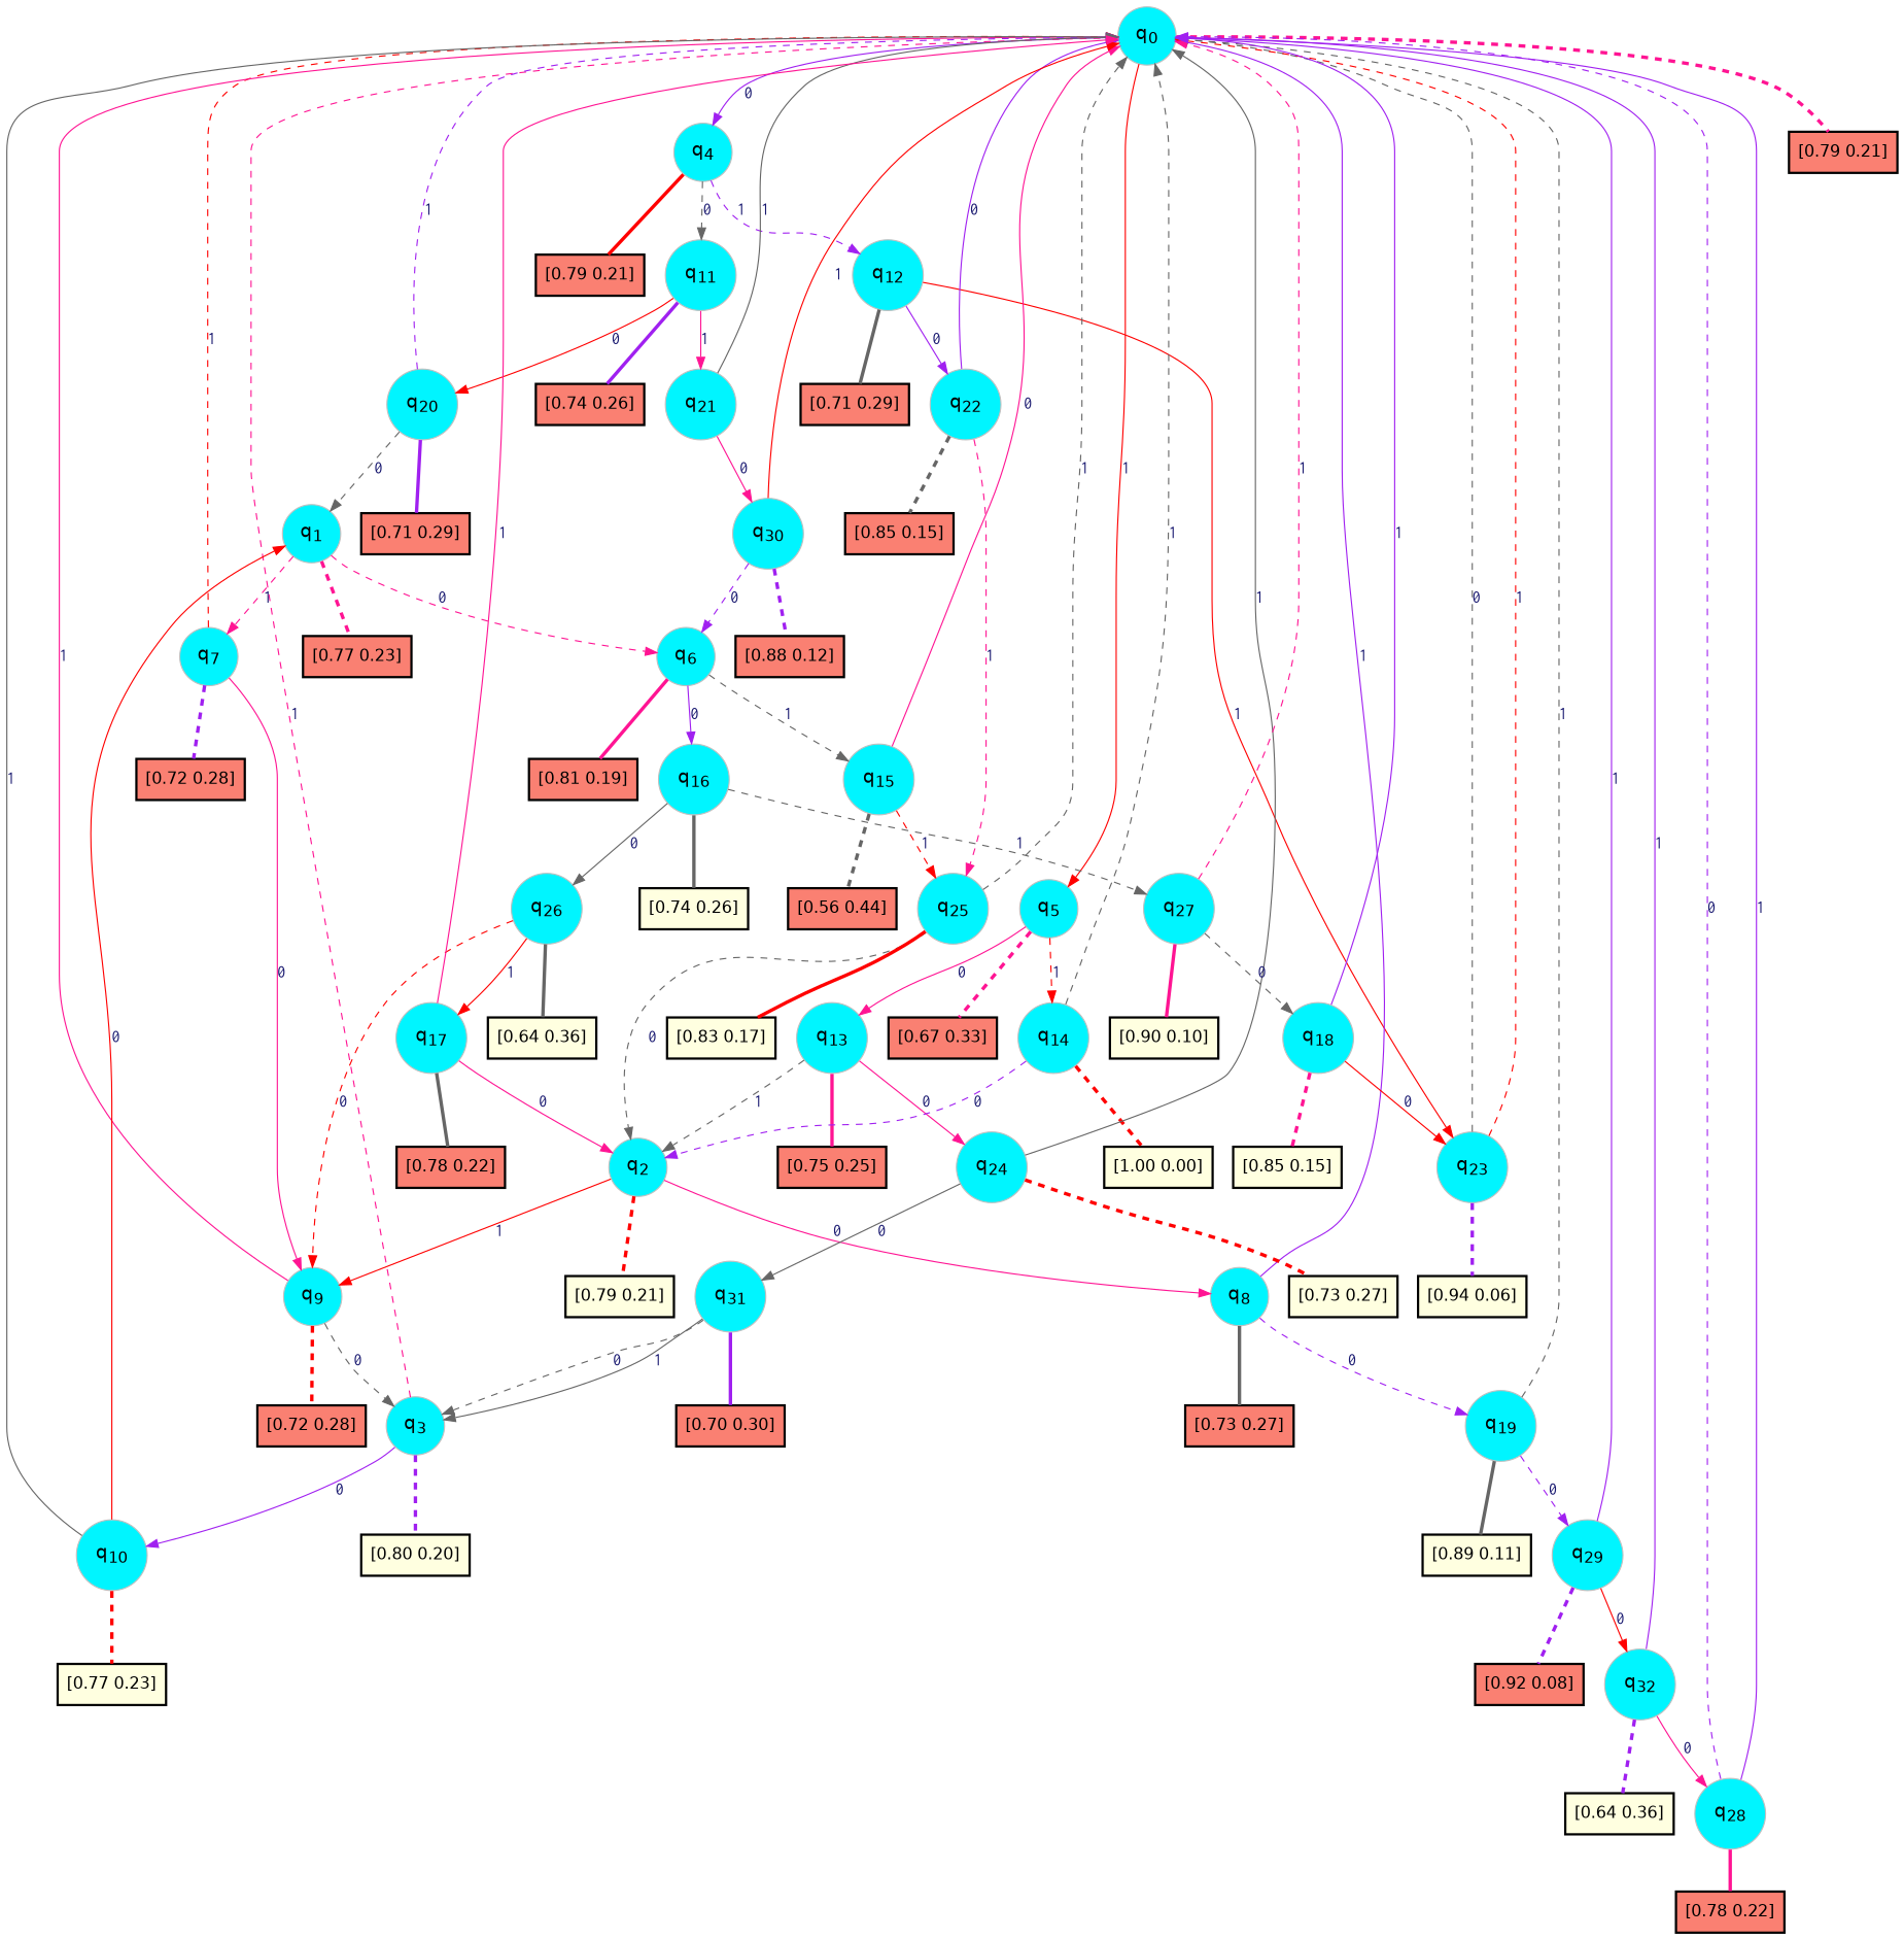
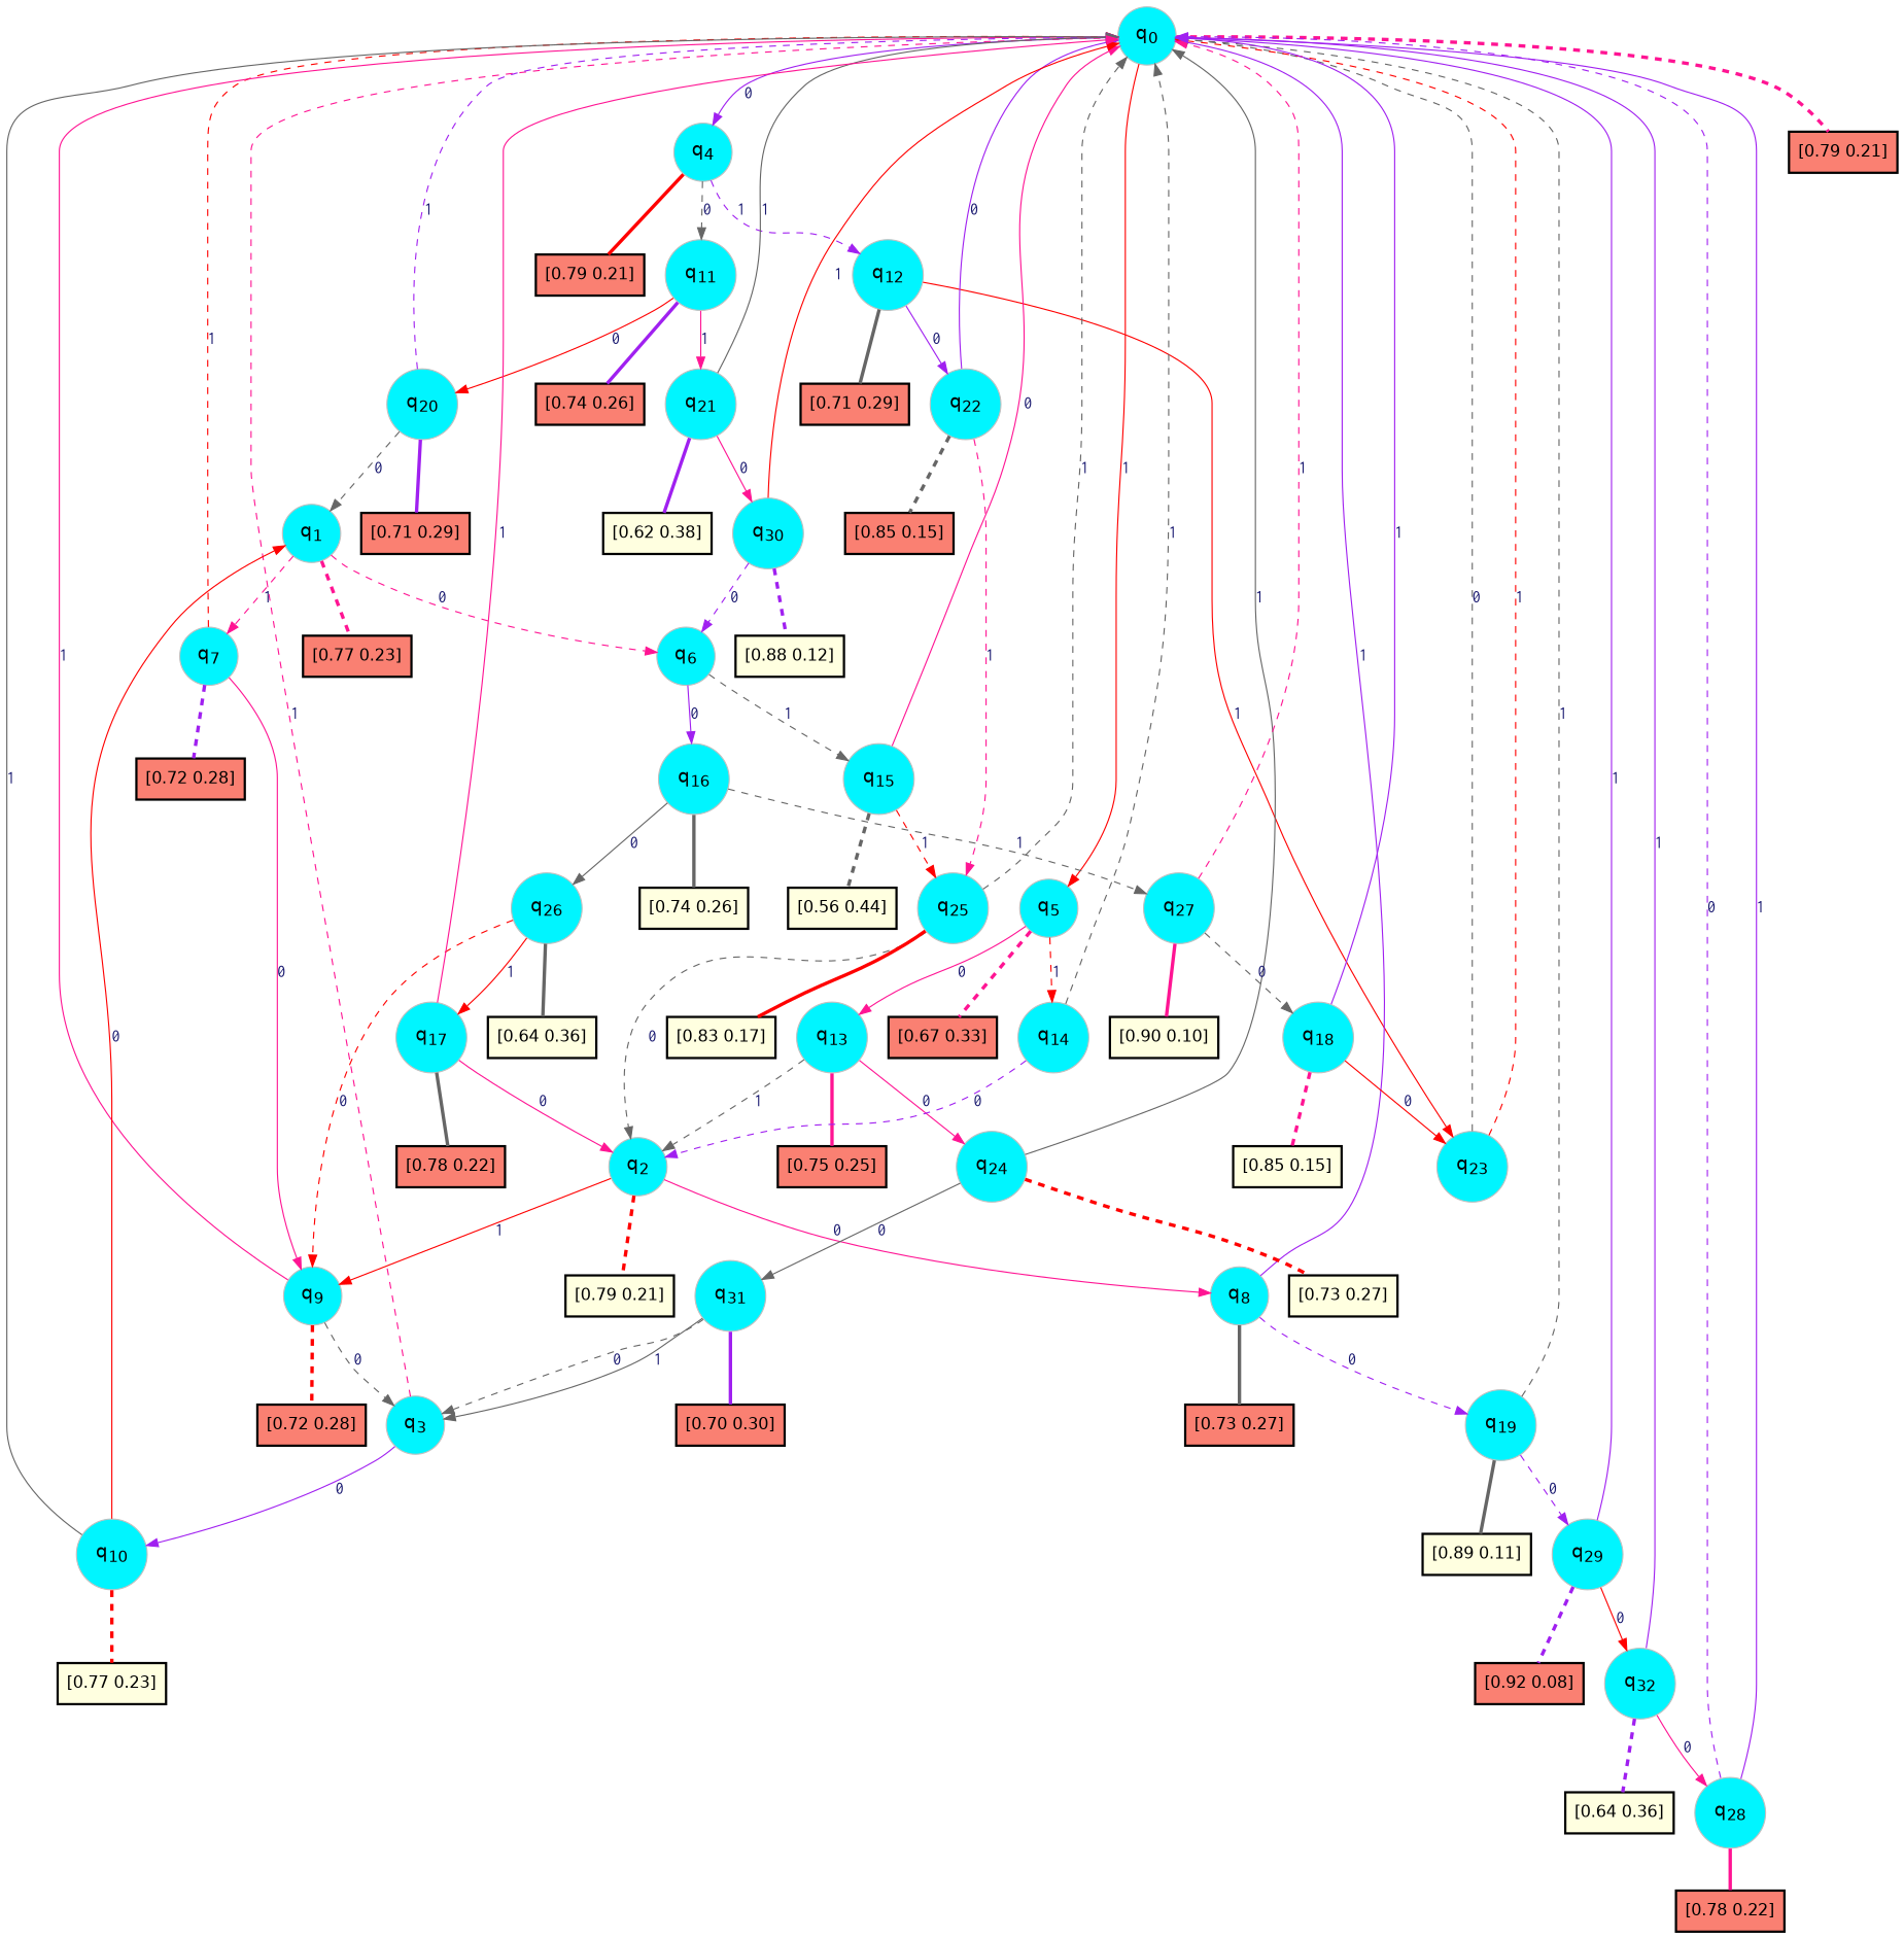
  digraph {
    rankdir=TD
    node [color=gray fillcolor=turquoise1 fontcolor=black fontname=Helvetica fontsize=16 fontweight=bold shape=circle style=filled]
    edge [arrowsize=1 color=purple fontcolor=midnightblue fontname=courier fontweight=bold penwidth=1 style=bold weight=20]
    n1 [label=<q<SUB>0</SUB>>]
    n2 [label=<q<SUB>4</SUB>>]
    n3 [label=<q<SUB>5</SUB>>]
    n4 [color=black fillcolor=salmon fontsize=14 label="[0.79 0.21]" penwidth=2 shape=box]
    n5 [label=<q<SUB>11</SUB>>]
    n6 [label=<q<SUB>12</SUB>>]
    n7 [color=black fillcolor=salmon fontsize=14 label="[0.79 0.21]" penwidth=2 shape=box]
    n8 [label=<q<SUB>13</SUB>>]
    n9 [label=<q<SUB>14</SUB>>]
    n10 [color=black fillcolor=salmon fontsize=14 label="[0.67 0.33]" penwidth=2 shape=box]
    n11 [label=<q<SUB>1</SUB>>]
    n12 [label=<q<SUB>6</SUB>>]
    n13 [label=<q<SUB>7</SUB>>]
    n14 [color=black fillcolor=salmon fontsize=14 label="[0.77 0.23]" penwidth=2 shape=box]
    n15 [label=<q<SUB>15</SUB>>]
    n16 [label=<q<SUB>16</SUB>>]
-   n17 [color=black fillcolor=salmon fontsize=14 label="[0.81 0.19]" penwidth=2 shape=box]
    n18 [label=<q<SUB>9</SUB>>]
    n19 [color=black fillcolor=salmon fontsize=14 label="[0.72 0.28]" penwidth=2 shape=box]
    n20 [label=<q<SUB>2</SUB>>]
    n21 [label=<q<SUB>8</SUB>>]
    n22 [color=black fillcolor=lightyellow fontsize=14 label="[0.79 0.21]" penwidth=2 shape=box]
    n23 [label=<q<SUB>19</SUB>>]
    n24 [color=black fillcolor=salmon fontsize=14 label="[0.73 0.27]" penwidth=2 shape=box]
    n25 [label=<q<SUB>3</SUB>>]
    n26 [color=black fillcolor=salmon fontsize=14 label="[0.72 0.28]" penwidth=2 shape=box]
    n27 [label=<q<SUB>10</SUB>>]
-   n28 [color=black fillcolor=lightyellow fontsize=14 label="[0.80 0.20]" penwidth=2 shape=box]
    n29 [color=black fillcolor=lightyellow fontsize=14 label="[0.77 0.23]" penwidth=2 shape=box]
    n30 [label=<q<SUB>20</SUB>>]
    n31 [label=<q<SUB>21</SUB>>]
    n32 [color=black fillcolor=salmon fontsize=14 label="[0.74 0.26]" penwidth=2 shape=box]
    n33 [label=<q<SUB>22</SUB>>]
    n34 [label=<q<SUB>23</SUB>>]
    n35 [color=black fillcolor=salmon fontsize=14 label="[0.71 0.29]" penwidth=2 shape=box]
    n36 [label=<q<SUB>24</SUB>>]
    n37 [color=black fillcolor=salmon fontsize=14 label="[0.75 0.25]" penwidth=2 shape=box]
-   n38 [color=black fillcolor=lightyellow fontsize=14 label="[1.00 0.00]" penwidth=2 shape=box]
    n39 [label=<q<SUB>25</SUB>>]
-   n40 [color=black fillcolor=salmon fontsize=14 label="[0.56 0.44]" penwidth=2 shape=box]
+   n40 [color=black fillcolor=lightyellow fontsize=14 label="[0.56 0.44]" penwidth=2 shape=box]
    n41 [label=<q<SUB>26</SUB>>]
    n42 [label=<q<SUB>27</SUB>>]
    n43 [color=black fillcolor=lightyellow fontsize=14 label="[0.74 0.26]" penwidth=2 shape=box]
    n44 [label=<q<SUB>29</SUB>>]
    n45 [color=black fillcolor=lightyellow fontsize=14 label="[0.89 0.11]" penwidth=2 shape=box]
    n46 [color=black fillcolor=salmon fontsize=14 label="[0.71 0.29]" penwidth=2 shape=box]
    n47 [label=<q<SUB>30</SUB>>]
+   n48 [color=black fillcolor=lightyellow fontsize=14 label="[0.62 0.38]" penwidth=2 shape=box]
    n49 [color=black fillcolor=salmon fontsize=14 label="[0.85 0.15]" penwidth=2 shape=box]
-   n50 [color=black fillcolor=lightyellow fontsize=14 label="[0.94 0.06]" penwidth=2 shape=box]
    n51 [label=<q<SUB>31</SUB>>]
    n52 [color=black fillcolor=lightyellow fontsize=14 label="[0.73 0.27]" penwidth=2 shape=box]
    n53 [color=black fillcolor=lightyellow fontsize=14 label="[0.83 0.17]" penwidth=2 shape=box]
    n54 [label=<q<SUB>17</SUB>>]
    n55 [color=black fillcolor=lightyellow fontsize=14 label="[0.64 0.36]" penwidth=2 shape=box]
    n56 [label=<q<SUB>18</SUB>>]
    n57 [color=black fillcolor=lightyellow fontsize=14 label="[0.90 0.10]" penwidth=2 shape=box]
    n58 [color=black fillcolor=salmon fontsize=14 label="[0.78 0.22]" penwidth=2 shape=box]
    n59 [color=black fillcolor=lightyellow fontsize=14 label="[0.85 0.15]" penwidth=2 shape=box]
    n60 [label=<q<SUB>32</SUB>>]
    n61 [color=black fillcolor=salmon fontsize=14 label="[0.92 0.08]" penwidth=2 shape=box]
-   n62 [color=black fillcolor=salmon fontsize=14 label="[0.88 0.12]" penwidth=2 shape=box]
+   n62 [color=black fillcolor=lightyellow fontsize=14 label="[0.88 0.12]" penwidth=2 shape=box]
    n63 [color=black fillcolor=salmon fontsize=14 label="[0.70 0.30]" penwidth=2 shape=box]
    n64 [label=<q<SUB>28</SUB>>]
    n65 [color=black fillcolor=salmon fontsize=14 label="[0.78 0.22]" penwidth=2 shape=box]
    n66 [color=black fillcolor=lightyellow fontsize=14 label="[0.64 0.36]" penwidth=2 shape=box]
    n1 -> n2 [label=0]
    n1 -> n3 [color=red label=1]
    n1 -> n4 [arrowhead=none color=deeppink penwidth=3 style=dashed]
    n2 -> n5 [color=gray40 label=0 style=dashed]
    n2 -> n6 [label=1 style=dashed]
    n2 -> n7 [arrowhead=none color=red penwidth=3]
    n3 -> n8 [color=deeppink label=0]
    n3 -> n9 [color=red label=1 style=dashed]
    n3 -> n10 [arrowhead=none color=deeppink penwidth=3 style=dashed]
    n5 -> n30 [color=red label=0]
    n5 -> n31 [color=deeppink label=1]
    n5 -> n32 [arrowhead=none penwidth=3]
    n6 -> n33 [label=0]
    n6 -> n34 [color=red label=1]
    n6 -> n35 [arrowhead=none color=gray40 penwidth=3]
    n8 -> n20 [color=gray40 label=1 style=dashed]
    n8 -> n36 [color=deeppink label=0]
    n8 -> n37 [arrowhead=none color=deeppink penwidth=3]
    n9 -> n1 [color=gray40 label=1 style=dashed]
    n9 -> n20 [label=0 style=dashed]
-   n9 -> n38 [arrowhead=none color=red penwidth=3 style=dashed]
    n11 -> n12 [color=deeppink label=0 style=dashed]
    n11 -> n13 [color=deeppink label=1 style=dashed]
    n11 -> n14 [arrowhead=none color=deeppink penwidth=3 style=dashed]
    n12 -> n15 [color=gray40 label=1 style=dashed]
    n12 -> n16 [label=0]
-   n12 -> n17 [arrowhead=none color=deeppink penwidth=3]
    n13 -> n1 [color=red label=1 style=dashed]
    n13 -> n18 [color=deeppink label=0]
    n13 -> n19 [arrowhead=none penwidth=3 style=dashed]
    n15 -> n1 [color=deeppink label=0]
    n15 -> n39 [color=red label=1 style=dashed]
    n15 -> n40 [arrowhead=none color=gray40 penwidth=3 style=dashed]
    n16 -> n41 [color=gray40 label=0]
    n16 -> n42 [color=gray40 label=1 style=dashed]
    n16 -> n43 [arrowhead=none color=gray40 penwidth=3]
    n18 -> n1 [color=deeppink label=1]
    n18 -> n25 [color=gray40 label=0 style=dashed]
    n18 -> n26 [arrowhead=none color=red penwidth=3 style=dashed]
    n20 -> n18 [color=red label=1]
    n20 -> n21 [color=deeppink label=0]
    n20 -> n22 [arrowhead=none color=red penwidth=3 style=dashed]
    n21 -> n1 [label=1]
    n21 -> n23 [label=0 style=dashed]
    n21 -> n24 [arrowhead=none color=gray40 penwidth=3]
    n23 -> n1 [color=gray40 label=1 style=dashed]
    n23 -> n44 [label=0 style=dashed]
    n23 -> n45 [arrowhead=none color=gray40 penwidth=3]
    n25 -> n1 [color=deeppink label=1 style=dashed]
    n25 -> n27 [label=0]
-   n25 -> n28 [arrowhead=none penwidth=3 style=dashed]
    n27 -> n1 [color=gray40 label=1]
    n27 -> n11 [color=red label=0]
    n27 -> n29 [arrowhead=none color=red penwidth=3 style=dashed]
    n30 -> n1 [label=1 style=dashed]
    n30 -> n11 [color=gray40 label=0 style=dashed]
    n30 -> n46 [arrowhead=none penwidth=3]
    n31 -> n1 [color=gray40 label=1]
    n31 -> n47 [color=deeppink label=0]
+   n31 -> n48 [arrowhead=none penwidth=3]
    n33 -> n1 [label=0]
    n33 -> n39 [color=deeppink label=1 style=dashed]
    n33 -> n49 [arrowhead=none color=gray40 penwidth=3 style=dashed]
    n34 -> n1 [color=gray40 label=0 style=dashed]
    n34 -> n1 [color=red label=1 style=dashed]
-   n34 -> n50 [arrowhead=none penwidth=3 style=dashed]
    n36 -> n1 [color=gray40 label=1]
    n36 -> n51 [color=gray40 label=0]
    n36 -> n52 [arrowhead=none color=red penwidth=3 style=dashed]
    n39 -> n1 [color=gray40 label=1 style=dashed]
    n39 -> n20 [color=gray40 label=0 style=dashed]
    n39 -> n53 [arrowhead=none color=red penwidth=3]
    n41 -> n18 [color=red label=0 style=dashed]
    n41 -> n54 [color=red label=1]
    n41 -> n55 [arrowhead=none color=gray40 penwidth=3]
    n42 -> n1 [color=deeppink label=1 style=dashed]
    n42 -> n56 [color=gray40 label=0 style=dashed]
    n42 -> n57 [arrowhead=none color=deeppink penwidth=3]
    n44 -> n1 [label=1]
    n44 -> n60 [color=red label=0]
    n44 -> n61 [arrowhead=none penwidth=3 style=dashed]
    n47 -> n1 [color=red label=1]
    n47 -> n12 [label=0 style=dashed]
    n47 -> n62 [arrowhead=none penwidth=3 style=dashed]
    n51 -> n25 [color=gray40 label=0 style=dashed]
    n51 -> n25 [color=gray40 label=1]
    n51 -> n63 [arrowhead=none penwidth=3]
    n54 -> n1 [color=deeppink label=1]
    n54 -> n20 [color=deeppink label=0]
    n54 -> n58 [arrowhead=none color=gray40 penwidth=3]
    n56 -> n1 [label=1]
    n56 -> n34 [color=red label=0]
    n56 -> n59 [arrowhead=none color=deeppink penwidth=3 style=dashed]
    n60 -> n1 [label=1]
    n60 -> n64 [color=deeppink label=0]
    n60 -> n66 [arrowhead=none penwidth=3 style=dashed]
    n64 -> n1 [label=0 style=dashed]
    n64 -> n1 [label=1]
    n64 -> n65 [arrowhead=none color=deeppink penwidth=3]
  }
